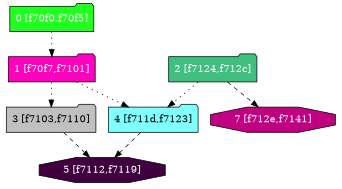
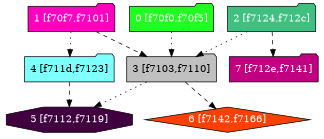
  digraph {
    node [fontcolor="#ffffff" shape=folder style=filled]
    edge [style=dashed]
    n1 [fillcolor="#20FF20" label="0 [f70f0,f70f5]"]
    n2 [fillcolor="#FF00C0" label="1 [f70f7,f7101]"]
    n3 [fillcolor="#C0C0C0" fontcolor="#000000" label="3 [f7103,f7110]"]
    n4 [fillcolor="#80FFFF" fontcolor="#000000" label="4 [f711d,f7123]"]
    n5 [fillcolor="#40C080" label="2 [f7124,f712c]"]
-   n6 [fillcolor="#C00080" label="7 [f712e,f7141]" shape=octagon]
+   n6 [fillcolor="#C00080" label="7 [f712e,f7141]"]
    n7 [fillcolor="#400040" label="5 [f7112,f7119]" shape=octagon]
-   n1 -> n2 [style=dotted]
-   n2 -> n3 [style=dotted]
+   n8 [fillcolor="#FF4000" label="6 [f7142,f7166]" shape=diamond]
+   n1 -> n3 [style=dotted]
+   n2 -> n3
    n2 -> n4 [style=dotted]
-   n3 -> n7
+   n3 -> n7 [style=dotted]
+   n3 -> n8
    n4 -> n7
-   n5 -> n4 [style=dotted]
+   n5 -> n3 [style=dotted]
    n5 -> n6
  }
